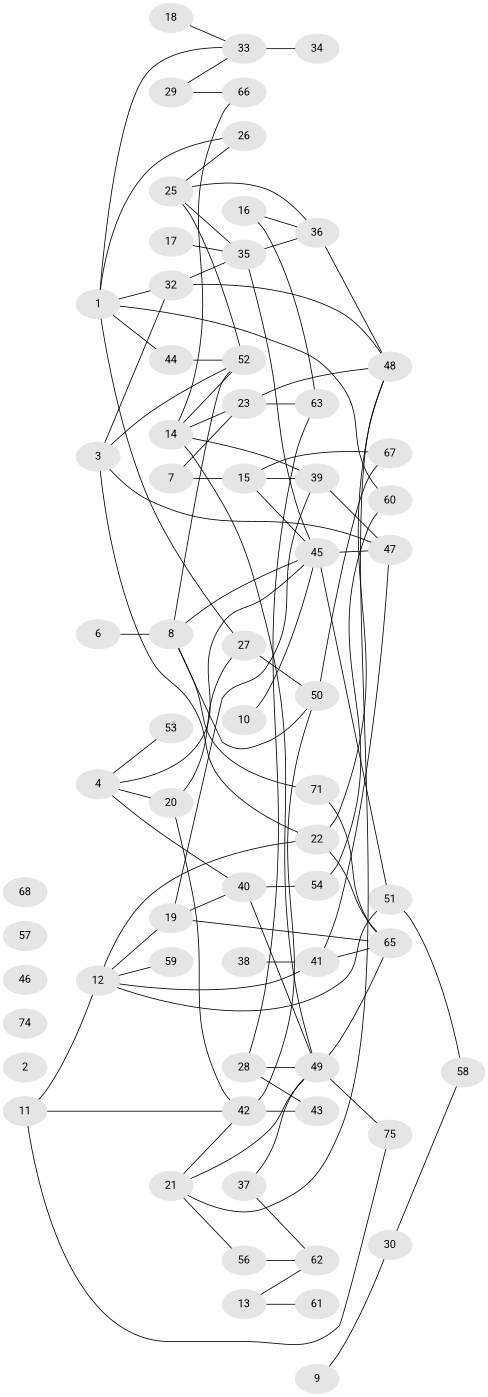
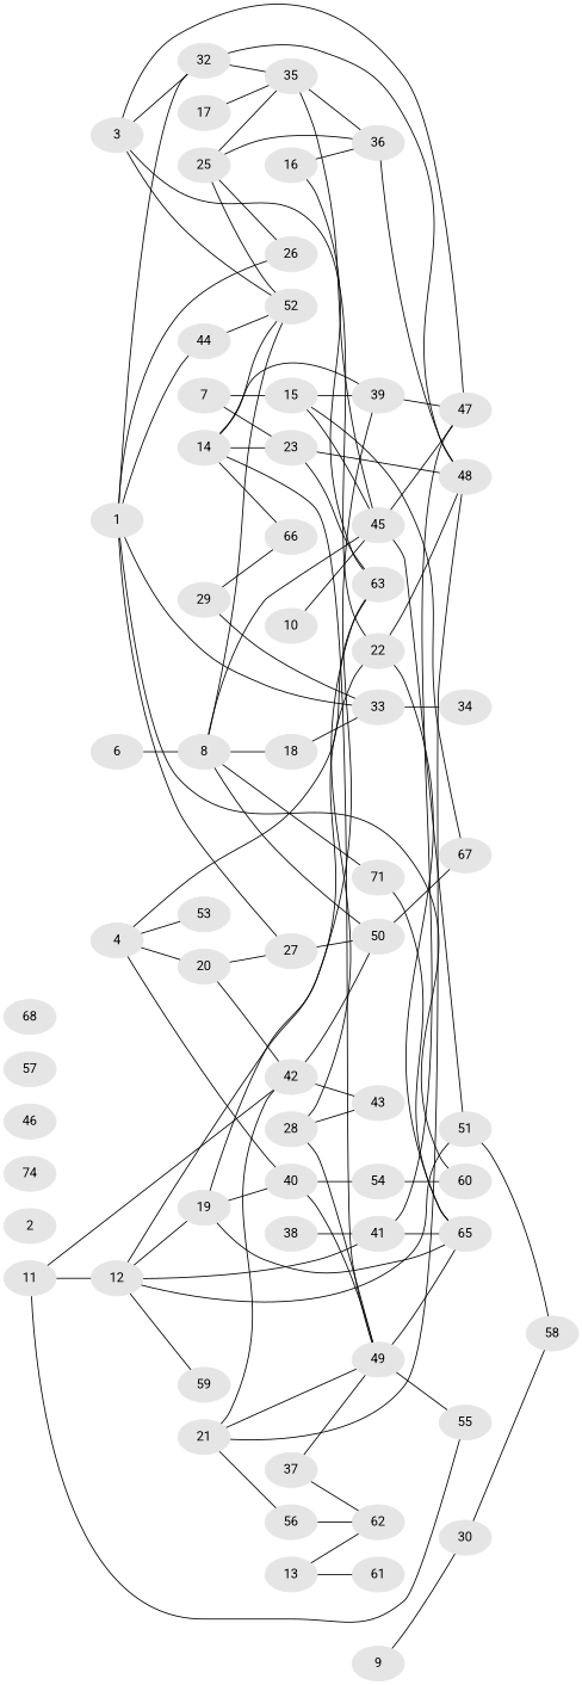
  graph {
    fontname=Roboto
    rankdir=LR
    node [color=gray90 fontname=Roboto style=filled]
    edge [fontname=Roboto]
    1
    26
    27
    32
    33
    44
    60
    50
    35
    48
    34
    52
    2
    3
    22
    47
    65
    4
    20
    40
    53
    63
    42
    49
    54
    6
    8
    18
    n29 [label=71]
    45
    7
    15
    23
    39
    67
    51
    9
    30
    10
    11
    12
-   55 [label=75]
+   55
    19
    41
    59
    58
    43
    13
    61
    62
    14
    66
    16
    36
    17
    21
    56
    n58 [label=74]
    25
    28
    29
    37
    38
    46
    57
    68
    1 -- 26
    1 -- 27
    1 -- 32
    1 -- 33
    1 -- 44
    1 -- 60
    27 -- 50
    32 -- 35
    32 -- 48
    33 -- 34
    44 -- 52
    50 -- 67
    35 -- 45
    35 -- 36
    3 -- 32
    3 -- 52
    3 -- 22
    3 -- 47
    22 -- 48
    22 -- 65
    4 -- 20
    4 -- 40
    4 -- 53
-   4 -- 45
+   4 -- 63
    20 -- 27
    20 -- 42
    40 -- 49
    40 -- 54
    42 -- 50
    42 -- 43
    49 -- 65
    49 -- 55
    54 -- 60
    6 -- 8
    8 -- 50
    8 -- 52
+   8 -- 18
    8 -- n29
    8 -- 45
    18 -- 33
    n29 -- 65
    45 -- 47
    45 -- 51
    7 -- 15
    7 -- 23
    15 -- 45
    15 -- 39
    15 -- 67
    23 -- 48
    23 -- 63
    39 -- 47
    51 -- 58
    9 -- 30
    30 -- 58
    10 -- 45
    11 -- 42
    11 -- 12
    11 -- 55
    12 -- 22
    12 -- 51
    12 -- 19
    12 -- 41
    12 -- 59
    19 -- 65
    19 -- 40
    19 -- 39
    41 -- 47
    41 -- 65
    13 -- 61
    13 -- 62
    14 -- 52
    14 -- 49
    14 -- 23
    14 -- 39
    14 -- 66
    16 -- 63
    16 -- 36
    36 -- 48
    17 -- 35
    21 -- 48
    21 -- 42
    21 -- 49
    21 -- 56
    56 -- 62
    25 -- 26
    25 -- 35
    25 -- 52
    25 -- 36
    28 -- 63
    28 -- 49
    28 -- 43
    29 -- 33
    29 -- 66
    37 -- 49
    37 -- 62
    38 -- 41
  }
